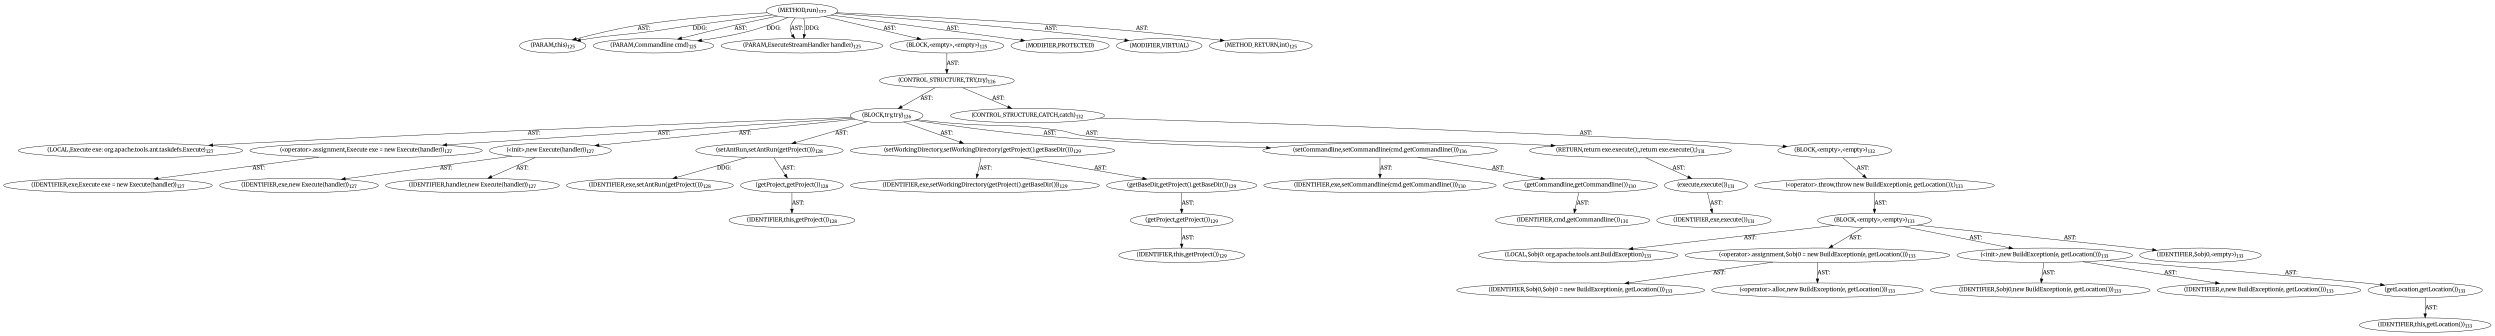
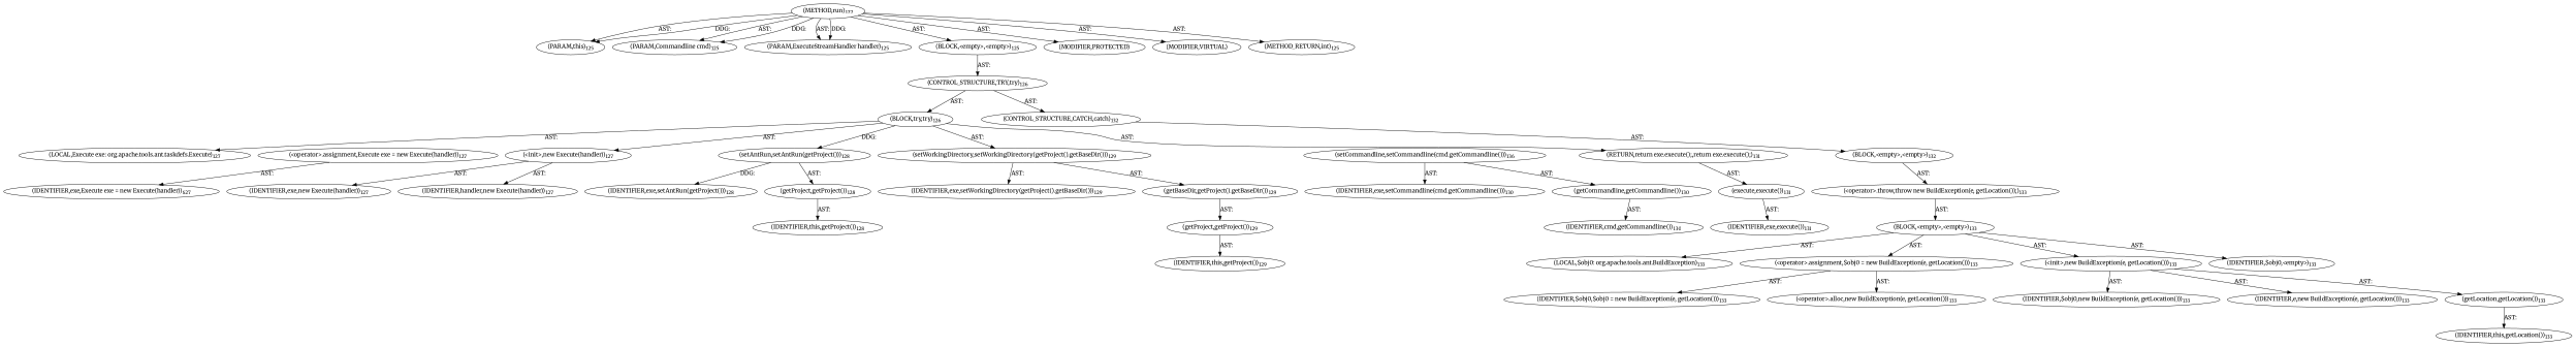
  digraph {
    fontname=Merriweather
    node [fontname=Merriweather]
    edge [fontname=Merriweather]
    n1 [label=<(METHOD,run)<SUB>127</SUB>>]
    n2 [label=<(PARAM,this)<SUB>125</SUB>>]
    n3 [label=<(PARAM,Commandline cmd)<SUB>125</SUB>>]
    n4 [label=<(PARAM,ExecuteStreamHandler handler)<SUB>125</SUB>>]
    n5 [label=<(BLOCK,&lt;empty&gt;,&lt;empty&gt;)<SUB>125</SUB>>]
    n6 [label=<(MODIFIER,PROTECTED)>]
    n7 [label=<(MODIFIER,VIRTUAL)>]
    n8 [label=<(METHOD_RETURN,int)<SUB>125</SUB>>]
    n9 [label=<(CONTROL_STRUCTURE,TRY,try)<SUB>126</SUB>>]
    n10 [label=<(BLOCK,try,try)<SUB>126</SUB>>]
    n11 [label=<(CONTROL_STRUCTURE,CATCH,catch)<SUB>132</SUB>>]
    n12 [label=<(LOCAL,Execute exe: org.apache.tools.ant.taskdefs.Execute)<SUB>127</SUB>>]
    n13 [label=<(&lt;operator&gt;.assignment,Execute exe = new Execute(handler))<SUB>127</SUB>>]
    n14 [label=<(&lt;init&gt;,new Execute(handler))<SUB>127</SUB>>]
    n15 [label=<(setAntRun,setAntRun(getProject()))<SUB>128</SUB>>]
    n16 [label=<(setWorkingDirectory,setWorkingDirectory(getProject().getBaseDir()))<SUB>129</SUB>>]
    n17 [label=<(setCommandline,setCommandline(cmd.getCommandline()))<SUB>136</SUB>>]
    n18 [label=<(RETURN,return exe.execute();,return exe.execute();)<SUB>131</SUB>>]
    n19 [label=<(BLOCK,&lt;empty&gt;,&lt;empty&gt;)<SUB>132</SUB>>]
-   n20 [label=<(IDENTIFIER,exe,Execute exe = new Execute(handler))<SUB>127</SUB>>]
+   n20 [label=<(IDENTIFIER,exe,Execute exe = new Execute(handler))<SUB>627</SUB>>]
    n21 [label=<(IDENTIFIER,exe,new Execute(handler))<SUB>127</SUB>>]
    n22 [label=<(IDENTIFIER,handler,new Execute(handler))<SUB>127</SUB>>]
    n23 [label=<(IDENTIFIER,exe,setAntRun(getProject()))<SUB>128</SUB>>]
    n24 [label=<(getProject,getProject())<SUB>128</SUB>>]
    n25 [label=<(IDENTIFIER,exe,setWorkingDirectory(getProject().getBaseDir()))<SUB>129</SUB>>]
    n26 [label=<(getBaseDir,getProject().getBaseDir())<SUB>129</SUB>>]
    n27 [label=<(IDENTIFIER,exe,setCommandline(cmd.getCommandline()))<SUB>130</SUB>>]
    n28 [label=<(getCommandline,getCommandline())<SUB>130</SUB>>]
    n29 [label=<(execute,execute())<SUB>131</SUB>>]
    n30 [label=<(IDENTIFIER,this,getProject())<SUB>128</SUB>>]
    n31 [label=<(getProject,getProject())<SUB>129</SUB>>]
    n32 [label=<(IDENTIFIER,this,getProject())<SUB>129</SUB>>]
    n33 [label=<(IDENTIFIER,cmd,getCommandline())<SUB>130</SUB>>]
    n34 [label=<(IDENTIFIER,exe,execute())<SUB>131</SUB>>]
    n35 [label=<(&lt;operator&gt;.throw,throw new BuildException(e, getLocation());)<SUB>133</SUB>>]
    n36 [label=<(BLOCK,&lt;empty&gt;,&lt;empty&gt;)<SUB>133</SUB>>]
    n37 [label=<(LOCAL,$obj0: org.apache.tools.ant.BuildException)<SUB>133</SUB>>]
    n38 [label=<(&lt;operator&gt;.assignment,$obj0 = new BuildException(e, getLocation()))<SUB>133</SUB>>]
    n39 [label=<(&lt;init&gt;,new BuildException(e, getLocation()))<SUB>133</SUB>>]
    n40 [label=<(IDENTIFIER,$obj0,&lt;empty&gt;)<SUB>133</SUB>>]
    n41 [label=<(IDENTIFIER,$obj0,$obj0 = new BuildException(e, getLocation()))<SUB>133</SUB>>]
    n42 [label=<(&lt;operator&gt;.alloc,new BuildException(e, getLocation()))<SUB>133</SUB>>]
    n43 [label=<(IDENTIFIER,$obj0,new BuildException(e, getLocation()))<SUB>133</SUB>>]
    n44 [label=<(IDENTIFIER,e,new BuildException(e, getLocation()))<SUB>133</SUB>>]
    n45 [label=<(getLocation,getLocation())<SUB>133</SUB>>]
    n46 [label=<(IDENTIFIER,this,getLocation())<SUB>133</SUB>>]
    n1 -> n2 [label="AST: "]
    n1 -> n2 [label="DDG: "]
    n1 -> n3 [label="AST: "]
    n1 -> n3 [label="DDG: "]
    n1 -> n4 [label="AST: "]
    n1 -> n4 [label="DDG: "]
    n1 -> n5 [label="AST: "]
    n1 -> n6 [label="AST: "]
    n1 -> n7 [label="AST: "]
    n1 -> n8 [label="AST: "]
    n5 -> n9 [label="AST: "]
    n9 -> n10 [label="AST: "]
    n9 -> n11 [label="AST: "]
    n10 -> n12 [label="AST: "]
-   n10 -> n13 [label="AST: "]
    n10 -> n14 [label="AST: "]
-   n10 -> n15 [label="AST: "]
+   n10 -> n15 [label="DDG: "]
    n10 -> n16 [label="AST: "]
-   n10 -> n17 [label="AST: "]
    n10 -> n18 [label="AST: "]
    n11 -> n19 [label="AST: "]
    n13 -> n20 [label="AST: "]
    n14 -> n21 [label="AST: "]
    n14 -> n22 [label="AST: "]
    n15 -> n23 [label="DDG: "]
    n15 -> n24 [label="AST: "]
    n16 -> n25 [label="AST: "]
    n16 -> n26 [label="AST: "]
    n17 -> n27 [label="AST: "]
    n17 -> n28 [label="AST: "]
    n18 -> n29 [label="AST: "]
    n19 -> n35 [label="AST: "]
    n24 -> n30 [label="AST: "]
    n26 -> n31 [label="AST: "]
    n28 -> n33 [label="AST: "]
    n29 -> n34 [label="AST: "]
    n31 -> n32 [label="AST: "]
    n35 -> n36 [label="AST: "]
    n36 -> n37 [label="AST: "]
    n36 -> n38 [label="AST: "]
    n36 -> n39 [label="AST: "]
    n36 -> n40 [label="AST: "]
    n38 -> n41 [label="AST: "]
    n38 -> n42 [label="AST: "]
    n39 -> n43 [label="AST: "]
    n39 -> n44 [label="AST: "]
    n39 -> n45 [label="AST: "]
    n45 -> n46 [label="AST: "]
  }
